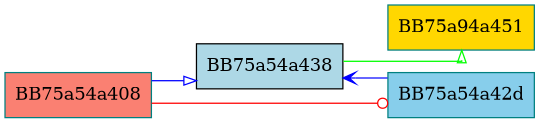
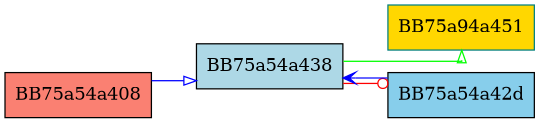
  digraph {
    rankdir=LR
    splines=ortho
    node [color=black shape=box style=filled]
    edge [arrowhead=onormal color=blue]
-   BB75a54a408 [color=teal fillcolor=salmon]
+   BB75a54a408 [fillcolor=salmon]
    n2 [fillcolor=lightblue label=BB75a54a438]
    n3 [color=teal fillcolor=gold label=BB75a94a451]
-   BB75a54a42d [color=teal fillcolor=skyblue]
+   BB75a54a42d [fillcolor=skyblue]
    BB75a54a408 -> n2
    n2 -> n3 [color=green]
-   BB75a54a408 -> BB75a54a42d [arrowhead=odot color=red]
+   n2 -> BB75a54a42d [arrowhead=odot color=red]
    BB75a54a42d -> n2 [arrowhead=vee]
  }
